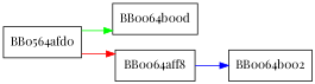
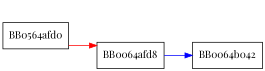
  digraph {
    fontname="Playfair Display"
    rankdir=LR
    splines=ortho
    node [fontname="Playfair Display" shape=box]
    edge [fontname="Playfair Display"]
    n1 [label=BB0564afd0]
-   BB0064b00d
-   BB0064aff8
-   BB0064b002
-   n1 -> BB0064b00d [color=green]
+   BB0064aff8 [label=BB0064afd8]
+   BB0064b002 [label=BB0064b042]
    n1 -> BB0064aff8 [color=red]
    BB0064aff8 -> BB0064b002 [color=blue]
  }
